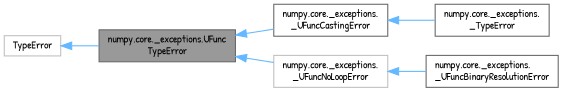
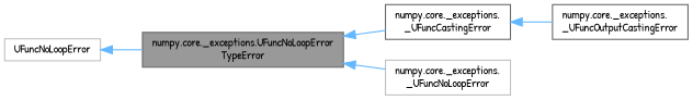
  digraph {
    fontname="Patrick Hand"
    rankdir=LR
    node [color=gray40 fillcolor=white fontname="Patrick Hand" fontsize=10 shape=box style=filled]
    edge [color=steelblue1 dir=back fontname="Patrick Hand" fontsize=10 labelfontname=Helvetica labelfontsize=10 style=solid]
-   n1 [fillcolor=grey60 fontcolor=black height=0.2 label="numpy.core._exceptions.UFunc\lTypeError" width=0.4]
+   n1 [fillcolor=grey60 fontcolor=black height=0.2 label="numpy.core._exceptions.UFuncNoLoopError\lTypeError" width=0.4]
    n2 [height=0.2 label="numpy.core._exceptions.\l_UFuncCastingError" width=0.4]
    n3 [color=grey75 height=0.2 label="numpy.core._exceptions.\l_UFuncNoLoopError" width=0.4]
-   n4 [height=0.2 label="numpy.core._exceptions.\l_TypeError" width=0.4]
-   n5 [height=0.2 label="numpy.core._exceptions.\l_UFuncBinaryResolutionError" width=0.4]
-   n6 [color=grey75 height=0.2 label=TypeError width=0.4]
+   n4 [height=0.2 label="numpy.core._exceptions.\l_UFuncOutputCastingError" width=0.4]
+   n6 [color=grey75 height=0.2 label=UFuncNoLoopError width=0.4]
    n1 -> n2
    n1 -> n3
    n2 -> n4
-   n3 -> n5
    n6 -> n1
  }
